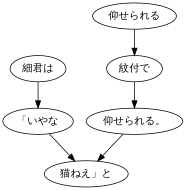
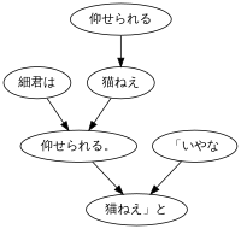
  digraph {
    fontname="DejaVu Sans"
    node [fontname="DejaVu Sans"]
    edge [fontname="DejaVu Sans"]
    n1 [label="細君は"]
    n2 [label="仰せられる。"]
    n3 [label="猫ねえ」と"]
    n4 [label="仰せられる"]
-   n5 [label="紋付で"]
+   n5 [label="猫ねえ"]
    n6 [label="「いやな"]
-   n1 -> n6
+   n1 -> n2
    n2 -> n3
    n4 -> n5
    n5 -> n2
    n6 -> n3
  }
